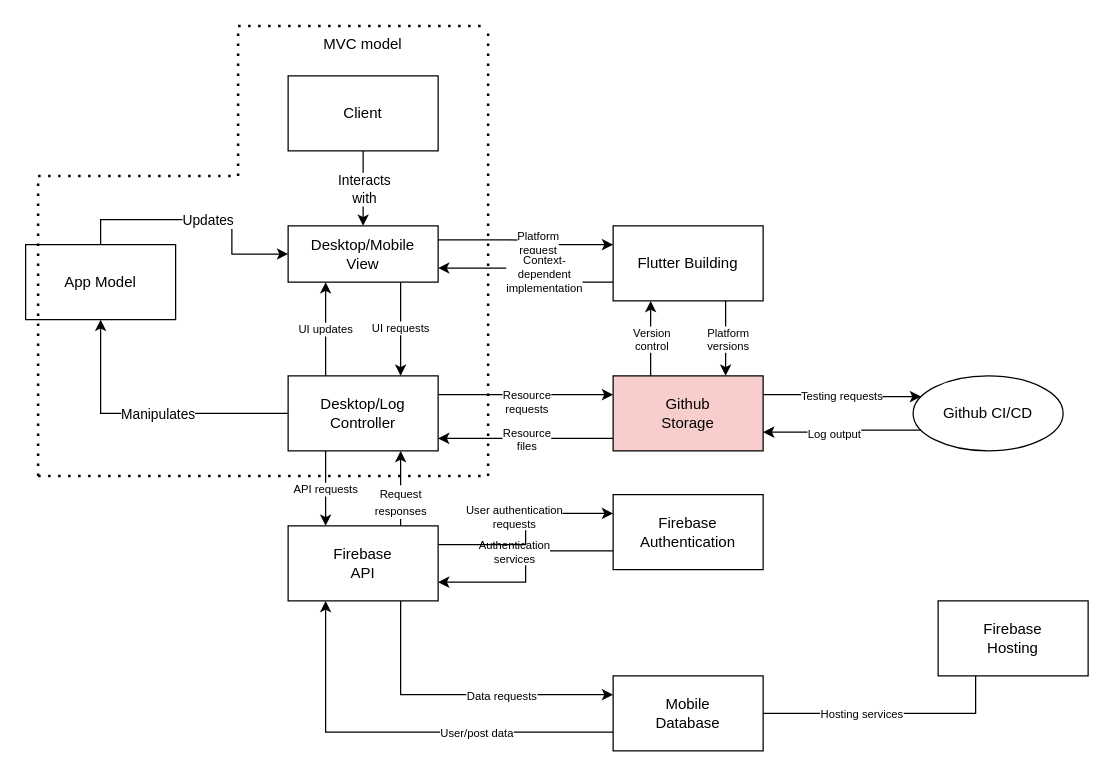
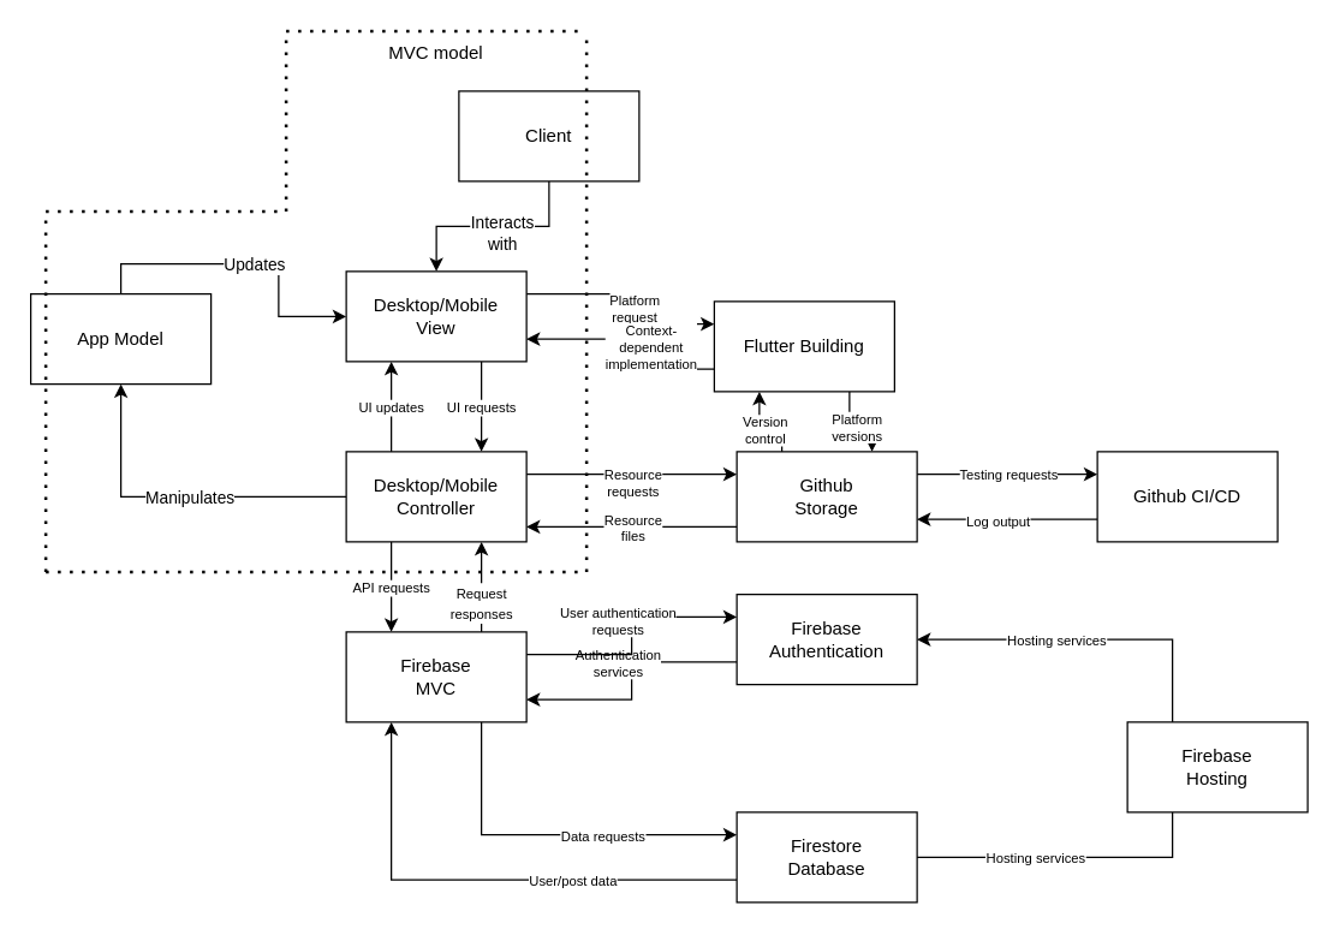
  <mxCell id="0" />
  <mxCell id="1" parent="0" />
  <mxCell id="2" style="edgeStyle=orthogonalEdgeStyle;rounded=0;orthogonalLoop=1;jettySize=auto;html=1;exitX=0;exitY=0.75;exitDx=0;exitDy=0;entryX=0.25;entryY=1;entryDx=0;entryDy=0;" edge="1" parent="1" source="4" target="33"><mxGeometry relative="1" as="geometry" /></mxCell>
  <mxCell id="3" value="User/post data" style="edgeLabel;html=1;align=center;verticalAlign=middle;resizable=0;points=[];fontSize=9;" vertex="1" connectable="0" parent="2"><mxGeometry x="-0.159" relative="1" as="geometry"><mxPoint x="31" as="offset" /></mxGeometry></mxCell>
- <mxCell id="4" value="Mobile&lt;br&gt;Database" style="rounded=0;whiteSpace=wrap;html=1;" vertex="1" parent="1"><mxGeometry x="490" y="540" width="120" height="60" as="geometry" /></mxCell>
+ <mxCell id="4" value="Firestore&lt;br&gt;Database" style="rounded=0;whiteSpace=wrap;html=1;" vertex="1" parent="1"><mxGeometry x="490" y="540" width="120" height="60" as="geometry" /></mxCell>
  <mxCell id="5" style="edgeStyle=orthogonalEdgeStyle;rounded=0;orthogonalLoop=1;jettySize=auto;html=1;exitX=0;exitY=0.75;exitDx=0;exitDy=0;entryX=1;entryY=0.75;entryDx=0;entryDy=0;" edge="1" parent="1" source="7" target="33"><mxGeometry relative="1" as="geometry" /></mxCell>
  <mxCell id="6" value="Authentication&lt;br style=&quot;font-size: 9px;&quot;&gt;services" style="edgeLabel;html=1;align=center;verticalAlign=middle;resizable=0;points=[];fontSize=9;" vertex="1" connectable="0" parent="5"><mxGeometry x="-0.162" relative="1" as="geometry"><mxPoint x="-11" as="offset" /></mxGeometry></mxCell>
  <mxCell id="7" value="Firebase&lt;br&gt;Authentication" style="rounded=0;whiteSpace=wrap;html=1;" vertex="1" parent="1"><mxGeometry x="490" y="395" width="120" height="60" as="geometry" /></mxCell>
+ <mxCell id="8" style="edgeStyle=orthogonalEdgeStyle;rounded=0;orthogonalLoop=1;jettySize=auto;html=1;exitX=0.25;exitY=0;exitDx=0;exitDy=0;entryX=1;entryY=0.5;entryDx=0;entryDy=0;" edge="1" parent="1" source="12" target="7"><mxGeometry relative="1" as="geometry" /></mxCell>
+ <mxCell id="9" value="Hosting services" style="edgeLabel;html=1;align=center;verticalAlign=middle;resizable=0;points=[];fontSize=9;" vertex="1" connectable="0" parent="8"><mxGeometry x="0.182" y="-2" relative="1" as="geometry"><mxPoint y="2" as="offset" /></mxGeometry></mxCell>
  <mxCell id="10" style="edgeStyle=orthogonalEdgeStyle;rounded=0;orthogonalLoop=1;jettySize=auto;html=1;exitX=0.25;exitY=1;exitDx=0;exitDy=0;entryX=1;entryY=0.5;entryDx=0;entryDy=0;endArrow=none;" edge="1" parent="1" source="12" target="4"><mxGeometry relative="1" as="geometry" /></mxCell>
  <mxCell id="11" value="Hosting services" style="edgeLabel;html=1;align=center;verticalAlign=middle;resizable=0;points=[];fontSize=9;" vertex="1" connectable="0" parent="10"><mxGeometry x="0.217" y="-4" relative="1" as="geometry"><mxPoint y="4" as="offset" /></mxGeometry></mxCell>
  <mxCell id="12" value="Firebase&lt;br&gt;Hosting" style="rounded=0;whiteSpace=wrap;html=1;" vertex="1" parent="1"><mxGeometry x="750" y="480" width="120" height="60" as="geometry" /></mxCell>
  <mxCell id="13" style="edgeStyle=orthogonalEdgeStyle;rounded=0;orthogonalLoop=1;jettySize=auto;html=1;exitX=1;exitY=0.25;exitDx=0;exitDy=0;entryX=0;entryY=0.25;entryDx=0;entryDy=0;" edge="1" parent="1" source="26" target="40"><mxGeometry relative="1" as="geometry" /></mxCell>
  <mxCell id="14" value="Resource&lt;br&gt;requests" style="edgeLabel;html=1;align=center;verticalAlign=middle;resizable=0;points=[];fontSize=9;" vertex="1" connectable="0" parent="13"><mxGeometry x="0.222" y="2" relative="1" as="geometry"><mxPoint x="-16" y="7" as="offset" /></mxGeometry></mxCell>
  <mxCell id="15" style="edgeStyle=orthogonalEdgeStyle;rounded=0;orthogonalLoop=1;jettySize=auto;html=1;exitX=0.75;exitY=1;exitDx=0;exitDy=0;entryX=0.75;entryY=0;entryDx=0;entryDy=0;" edge="1" parent="1" source="19" target="26"><mxGeometry relative="1" as="geometry" /></mxCell>
  <mxCell id="16" value="UI requests" style="edgeLabel;html=1;align=center;verticalAlign=middle;resizable=0;points=[];fontSize=9;" vertex="1" connectable="0" parent="15"><mxGeometry x="-0.225" y="-1" relative="1" as="geometry"><mxPoint y="7" as="offset" /></mxGeometry></mxCell>
  <mxCell id="17" style="edgeStyle=orthogonalEdgeStyle;rounded=0;orthogonalLoop=1;jettySize=auto;html=1;exitX=1;exitY=0.25;exitDx=0;exitDy=0;entryX=0;entryY=0.25;entryDx=0;entryDy=0;" edge="1" parent="1" source="19" target="48"><mxGeometry relative="1" as="geometry" /></mxCell>
  <mxCell id="18" value="Platform&lt;br&gt;request" style="edgeLabel;html=1;align=center;verticalAlign=middle;resizable=0;points=[];fontSize=9;" vertex="1" connectable="0" parent="17"><mxGeometry x="-0.004" y="-1" relative="1" as="geometry"><mxPoint x="10" as="offset" /></mxGeometry></mxCell>
- <mxCell id="19" value="Desktop/Mobile&lt;br&gt;View" style="rounded=0;whiteSpace=wrap;html=1;" vertex="1" parent="1"><mxGeometry x="230" y="180" width="120" height="45" as="geometry" /></mxCell>
+ <mxCell id="19" value="Desktop/Mobile&lt;br&gt;View" style="rounded=0;whiteSpace=wrap;html=1;" vertex="1" parent="1"><mxGeometry x="230" y="180" width="120" height="60" as="geometry" /></mxCell>
  <mxCell id="20" style="edgeStyle=orthogonalEdgeStyle;rounded=0;orthogonalLoop=1;jettySize=auto;html=1;exitX=0.25;exitY=0;exitDx=0;exitDy=0;entryX=0.25;entryY=1;entryDx=0;entryDy=0;" edge="1" parent="1" source="26" target="19"><mxGeometry relative="1" as="geometry" /></mxCell>
  <mxCell id="21" value="&lt;font style=&quot;font-size: 9px;&quot;&gt;UI updates&lt;/font&gt;" style="edgeLabel;html=1;align=center;verticalAlign=middle;resizable=0;points=[];fontSize=9;" vertex="1" connectable="0" parent="20"><mxGeometry x="0.035" y="1" relative="1" as="geometry"><mxPoint y="1" as="offset" /></mxGeometry></mxCell>
  <mxCell id="22" style="edgeStyle=orthogonalEdgeStyle;rounded=0;orthogonalLoop=1;jettySize=auto;html=1;exitX=0.25;exitY=1;exitDx=0;exitDy=0;entryX=0.25;entryY=0;entryDx=0;entryDy=0;" edge="1" parent="1" source="26" target="33"><mxGeometry relative="1" as="geometry" /></mxCell>
  <mxCell id="23" value="API requests" style="edgeLabel;html=1;align=center;verticalAlign=middle;resizable=0;points=[];fontSize=9;" vertex="1" connectable="0" parent="22"><mxGeometry x="-0.124" y="-1" relative="1" as="geometry"><mxPoint y="4" as="offset" /></mxGeometry></mxCell>
  <mxCell id="24" style="edgeStyle=orthogonalEdgeStyle;rounded=0;orthogonalLoop=1;jettySize=auto;html=1;exitX=0;exitY=0.5;exitDx=0;exitDy=0;entryX=0.5;entryY=1;entryDx=0;entryDy=0;" edge="1" parent="1" source="26" target="54"><mxGeometry relative="1" as="geometry" /></mxCell>
  <mxCell id="25" value="Manipulates" style="edgeLabel;html=1;align=center;verticalAlign=middle;resizable=0;points=[];" vertex="1" connectable="0" parent="24"><mxGeometry x="0.069" y="-1" relative="1" as="geometry"><mxPoint x="15" y="1" as="offset" /></mxGeometry></mxCell>
- <mxCell id="26" value="Desktop/Log Controller" style="rounded=0;whiteSpace=wrap;html=1;" vertex="1" parent="1"><mxGeometry x="230" y="300" width="120" height="60" as="geometry" /></mxCell>
+ <mxCell id="26" value="Desktop/Mobile Controller" style="rounded=0;whiteSpace=wrap;html=1;" vertex="1" parent="1"><mxGeometry x="230" y="300" width="120" height="60" as="geometry" /></mxCell>
  <mxCell id="27" style="edgeStyle=orthogonalEdgeStyle;rounded=0;orthogonalLoop=1;jettySize=auto;html=1;exitX=0.75;exitY=0;exitDx=0;exitDy=0;entryX=0.75;entryY=1;entryDx=0;entryDy=0;" edge="1" parent="1" source="33" target="26"><mxGeometry relative="1" as="geometry" /></mxCell>
  <mxCell id="28" value="&lt;font style=&quot;font-size: 9px;&quot;&gt;Request&lt;br&gt;responses&lt;/font&gt;" style="edgeLabel;html=1;align=center;verticalAlign=middle;resizable=0;points=[];" vertex="1" connectable="0" parent="27"><mxGeometry x="-0.13" y="1" relative="1" as="geometry"><mxPoint y="6" as="offset" /></mxGeometry></mxCell>
  <mxCell id="29" style="edgeStyle=orthogonalEdgeStyle;rounded=0;orthogonalLoop=1;jettySize=auto;html=1;exitX=1;exitY=0.25;exitDx=0;exitDy=0;entryX=0;entryY=0.25;entryDx=0;entryDy=0;" edge="1" parent="1" source="33" target="7"><mxGeometry relative="1" as="geometry" /></mxCell>
  <mxCell id="30" value="User authentication &lt;br style=&quot;font-size: 9px;&quot;&gt;requests" style="edgeLabel;html=1;align=center;verticalAlign=middle;resizable=0;points=[];fontSize=9;" vertex="1" connectable="0" parent="29"><mxGeometry x="0.228" y="-2" relative="1" as="geometry"><mxPoint x="-16" as="offset" /></mxGeometry></mxCell>
  <mxCell id="31" style="edgeStyle=orthogonalEdgeStyle;rounded=0;orthogonalLoop=1;jettySize=auto;html=1;exitX=0.75;exitY=1;exitDx=0;exitDy=0;entryX=0;entryY=0.25;entryDx=0;entryDy=0;" edge="1" parent="1" source="33" target="4"><mxGeometry relative="1" as="geometry" /></mxCell>
  <mxCell id="32" value="Data requests" style="edgeLabel;html=1;align=center;verticalAlign=middle;resizable=0;points=[];fontSize=9;" vertex="1" connectable="0" parent="31"><mxGeometry x="-0.006" y="-1" relative="1" as="geometry"><mxPoint x="33" as="offset" /></mxGeometry></mxCell>
- <mxCell id="33" value="Firebase&lt;br&gt;API" style="rounded=0;whiteSpace=wrap;html=1;" vertex="1" parent="1"><mxGeometry x="230" y="420" width="120" height="60" as="geometry" /></mxCell>
+ <mxCell id="33" value="Firebase&lt;br&gt;MVC" style="rounded=0;whiteSpace=wrap;html=1;" vertex="1" parent="1"><mxGeometry x="230" y="420" width="120" height="60" as="geometry" /></mxCell>
  <mxCell id="34" style="edgeStyle=orthogonalEdgeStyle;rounded=0;orthogonalLoop=1;jettySize=auto;html=1;exitX=0;exitY=0.75;exitDx=0;exitDy=0;entryX=1;entryY=0.75;entryDx=0;entryDy=0;" edge="1" parent="1"><mxGeometry relative="1" as="geometry"><mxPoint x="490" y="350" as="sourcePoint" /><mxPoint x="350" y="350" as="targetPoint" /><Array as="points"><mxPoint x="470" y="350" /><mxPoint x="470" y="350" /></Array></mxGeometry></mxCell>
  <mxCell id="35" value="Resource&lt;br&gt;files" style="edgeLabel;html=1;align=center;verticalAlign=middle;resizable=0;points=[];fontSize=9;" vertex="1" connectable="0" parent="34"><mxGeometry x="0.222" y="-1" relative="1" as="geometry"><mxPoint x="16" y="1" as="offset" /></mxGeometry></mxCell>
  <mxCell id="36" style="edgeStyle=orthogonalEdgeStyle;rounded=0;orthogonalLoop=1;jettySize=auto;html=1;exitX=1;exitY=0.25;exitDx=0;exitDy=0;entryX=0;entryY=0.25;entryDx=0;entryDy=0;" edge="1" parent="1" source="40" target="43"><mxGeometry relative="1" as="geometry" /></mxCell>
  <mxCell id="37" value="Testing requests" style="edgeLabel;html=1;align=center;verticalAlign=middle;resizable=0;points=[];fontSize=9;" vertex="1" connectable="0" parent="36"><mxGeometry x="-0.006" relative="1" as="geometry"><mxPoint as="offset" /></mxGeometry></mxCell>
  <mxCell id="38" style="edgeStyle=orthogonalEdgeStyle;rounded=0;orthogonalLoop=1;jettySize=auto;html=1;exitX=0.25;exitY=0;exitDx=0;exitDy=0;entryX=0.25;entryY=1;entryDx=0;entryDy=0;" edge="1" parent="1" source="40" target="48"><mxGeometry relative="1" as="geometry" /></mxCell>
  <mxCell id="39" value="Version&lt;br style=&quot;font-size: 9px;&quot;&gt;control" style="edgeLabel;html=1;align=center;verticalAlign=middle;resizable=0;points=[];fontSize=9;" vertex="1" connectable="0" parent="38"><mxGeometry x="0.156" relative="1" as="geometry"><mxPoint y="5" as="offset" /></mxGeometry></mxCell>
- <mxCell id="40" value="Github&lt;br&gt;Storage" style="rounded=0;whiteSpace=wrap;html=1;fillColor=#f8cecc;" vertex="1" parent="1"><mxGeometry x="490" y="300" width="120" height="60" as="geometry" /></mxCell>
+ <mxCell id="40" value="Github&lt;br&gt;Storage" style="rounded=0;whiteSpace=wrap;html=1;" vertex="1" parent="1"><mxGeometry x="490" y="300" width="120" height="60" as="geometry" /></mxCell>
  <mxCell id="41" style="edgeStyle=orthogonalEdgeStyle;rounded=0;orthogonalLoop=1;jettySize=auto;html=1;exitX=0;exitY=0.75;exitDx=0;exitDy=0;entryX=1;entryY=0.75;entryDx=0;entryDy=0;" edge="1" parent="1" source="43" target="40"><mxGeometry relative="1" as="geometry" /></mxCell>
  <mxCell id="42" value="Log output" style="edgeLabel;html=1;align=center;verticalAlign=middle;resizable=0;points=[];fontSize=9;" vertex="1" connectable="0" parent="41"><mxGeometry x="0.109" y="1" relative="1" as="geometry"><mxPoint as="offset" /></mxGeometry></mxCell>
- <mxCell id="43" value="Github CI/CD" style="ellipse;whiteSpace=wrap;html=1;" vertex="1" parent="1"><mxGeometry x="730" y="300" width="120" height="60" as="geometry" /></mxCell>
+ <mxCell id="43" value="Github CI/CD" style="rounded=0;whiteSpace=wrap;html=1;" vertex="1" parent="1"><mxGeometry x="730" y="300" width="120" height="60" as="geometry" /></mxCell>
  <mxCell id="44" style="edgeStyle=orthogonalEdgeStyle;rounded=0;orthogonalLoop=1;jettySize=auto;html=1;exitX=0;exitY=0.75;exitDx=0;exitDy=0;entryX=1;entryY=0.75;entryDx=0;entryDy=0;" edge="1" parent="1" source="48" target="19"><mxGeometry relative="1" as="geometry" /></mxCell>
  <mxCell id="45" value="Context-&lt;br&gt;dependent&lt;br style=&quot;font-size: 9px;&quot;&gt;implementation" style="edgeLabel;html=1;align=center;verticalAlign=middle;resizable=0;points=[];fontSize=9;" vertex="1" connectable="0" parent="44"><mxGeometry x="0.184" y="1" relative="1" as="geometry"><mxPoint x="23" y="4" as="offset" /></mxGeometry></mxCell>
  <mxCell id="46" style="edgeStyle=orthogonalEdgeStyle;rounded=0;orthogonalLoop=1;jettySize=auto;html=1;exitX=0.75;exitY=1;exitDx=0;exitDy=0;entryX=0.75;entryY=0;entryDx=0;entryDy=0;" edge="1" parent="1" source="48" target="40"><mxGeometry relative="1" as="geometry" /></mxCell>
  <mxCell id="47" value="Platform&lt;br style=&quot;font-size: 9px;&quot;&gt;versions" style="edgeLabel;html=1;align=center;verticalAlign=middle;resizable=0;points=[];fontSize=9;" vertex="1" connectable="0" parent="46"><mxGeometry x="-0.14" y="1" relative="1" as="geometry"><mxPoint y="4" as="offset" /></mxGeometry></mxCell>
- <mxCell id="48" value="Flutter Building" style="rounded=0;whiteSpace=wrap;html=1;" vertex="1" parent="1"><mxGeometry x="490" y="180" width="120" height="60" as="geometry" /></mxCell>
+ <mxCell id="48" value="Flutter Building" style="rounded=0;whiteSpace=wrap;html=1;" vertex="1" parent="1"><mxGeometry x="475" y="200" width="120" height="60" as="geometry" /></mxCell>
  <mxCell id="49" style="edgeStyle=orthogonalEdgeStyle;rounded=0;orthogonalLoop=1;jettySize=auto;html=1;exitX=0.5;exitY=1;exitDx=0;exitDy=0;entryX=0.5;entryY=0;entryDx=0;entryDy=0;" edge="1" parent="1" source="51" target="19"><mxGeometry relative="1" as="geometry" /></mxCell>
  <mxCell id="50" value="Interacts&lt;br&gt;with" style="edgeLabel;html=1;align=center;verticalAlign=middle;resizable=0;points=[];" vertex="1" connectable="0" parent="49"><mxGeometry x="-0.089" y="1" relative="1" as="geometry"><mxPoint x="-1" y="3" as="offset" /></mxGeometry></mxCell>
- <mxCell id="51" value="Client" style="rounded=0;whiteSpace=wrap;html=1;" vertex="1" parent="1"><mxGeometry x="230" y="60" width="120" height="60" as="geometry" /></mxCell>
+ <mxCell id="51" value="Client" style="rounded=0;whiteSpace=wrap;html=1;" vertex="1" parent="1"><mxGeometry x="305" y="60" width="120" height="60" as="geometry" /></mxCell>
  <mxCell id="52" style="edgeStyle=orthogonalEdgeStyle;rounded=0;orthogonalLoop=1;jettySize=auto;html=1;exitX=0.5;exitY=0;exitDx=0;exitDy=0;entryX=0;entryY=0.5;entryDx=0;entryDy=0;" edge="1" parent="1" source="54" target="19"><mxGeometry relative="1" as="geometry" /></mxCell>
  <mxCell id="53" value="Updates" style="edgeLabel;html=1;align=center;verticalAlign=middle;resizable=0;points=[];" vertex="1" connectable="0" parent="52"><mxGeometry x="-0.129" y="-1" relative="1" as="geometry"><mxPoint x="19" y="-1" as="offset" /></mxGeometry></mxCell>
  <mxCell id="54" value="App Model" style="rounded=0;whiteSpace=wrap;html=1;" vertex="1" parent="1"><mxGeometry x="20" y="195" width="120" height="60" as="geometry" /></mxCell>
  <mxCell id="55" value="" style="endArrow=none;dashed=1;html=1;dashPattern=1 3;strokeWidth=2;rounded=0;" edge="1" parent="1"><mxGeometry width="50" height="50" relative="1" as="geometry"><mxPoint x="190" as="sourcePoint" y="20" /><mxPoint as="targetPoint" x="390" y="20" /></mxGeometry></mxCell>
  <mxCell id="56" value="" style="endArrow=none;dashed=1;html=1;dashPattern=1 3;strokeWidth=2;rounded=0;" edge="1" parent="1"><mxGeometry width="50" height="50" relative="1" as="geometry"><mxPoint y="380" as="sourcePoint" x="390" /><mxPoint as="targetPoint" x="390" y="20" /></mxGeometry></mxCell>
  <mxCell id="57" value="" style="endArrow=none;dashed=1;html=1;dashPattern=1 3;strokeWidth=2;rounded=0;" edge="1" parent="1"><mxGeometry width="50" height="50" relative="1" as="geometry"><mxPoint x="30" y="380" as="sourcePoint" /><mxPoint y="380" as="targetPoint" x="390" /></mxGeometry></mxCell>
  <mxCell id="58" value="" style="endArrow=none;dashed=1;html=1;dashPattern=1 3;strokeWidth=2;rounded=0;" edge="1" parent="1"><mxGeometry width="50" height="50" relative="1" as="geometry"><mxPoint x="30" y="380" as="sourcePoint" /><mxPoint x="30" y="140" as="targetPoint" /></mxGeometry></mxCell>
  <mxCell id="59" value="" style="endArrow=none;dashed=1;html=1;dashPattern=1 3;strokeWidth=2;rounded=0;" edge="1" parent="1"><mxGeometry width="50" height="50" relative="1" as="geometry"><mxPoint x="190" y="140" as="sourcePoint" /><mxPoint x="190" as="targetPoint" y="20" /></mxGeometry></mxCell>
  <mxCell id="60" value="" style="endArrow=none;dashed=1;html=1;dashPattern=1 3;strokeWidth=2;rounded=0;" edge="1" parent="1"><mxGeometry width="50" height="50" relative="1" as="geometry"><mxPoint x="30" y="140" as="sourcePoint" /><mxPoint x="190" y="140" as="targetPoint" /></mxGeometry></mxCell>
  <mxCell id="61" value="MVC model" style="text;html=1;align=center;verticalAlign=middle;whiteSpace=wrap;rounded=0;" vertex="1" parent="1"><mxGeometry x="190" width="200" height="30" as="geometry" y="20" /></mxCell>
